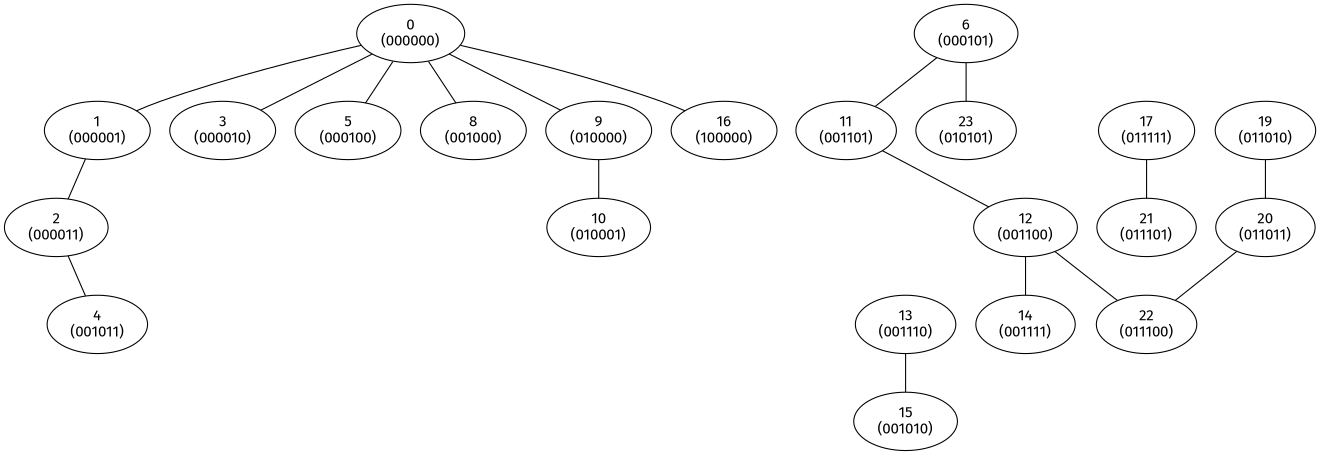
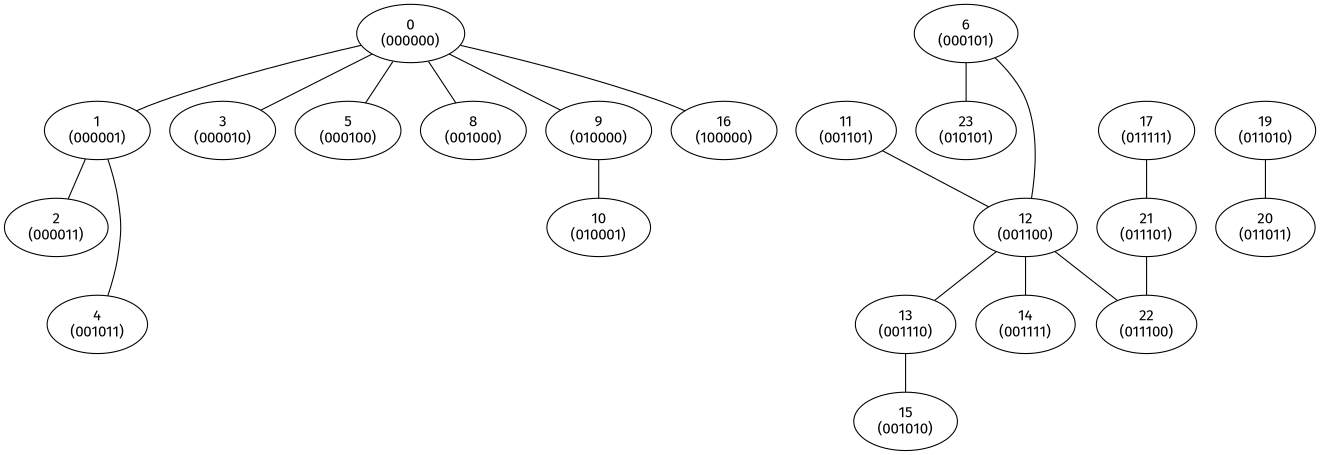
  graph {
    fontname="Fira Sans"
    node [fontname="Fira Sans"]
    edge [fontname="Fira Sans"]
    "0\n(000000)"
    "1\n(000001)"
    "3\n(000010)"
    "5\n(000100)"
    "8\n(001000)"
    "9\n(010000)"
    "16\n(100000)"
    "2\n(000011)"
    "10\n(010001)"
    "4\n(001011)"
    "6\n(000101)"
    "11\n(001101)"
    "23\n(010101)"
    "12\n(001100)"
    "13\n(001110)"
    "22\n(011100)"
    "14\n(001111)"
    "15\n(001010)"
    "17\n(011111)"
    "21\n(011101)"
    "19\n(011010)"
    "20\n(011011)"
    "0\n(000000)" -- "1\n(000001)"
    "0\n(000000)" -- "3\n(000010)"
    "0\n(000000)" -- "5\n(000100)"
    "0\n(000000)" -- "8\n(001000)"
    "0\n(000000)" -- "9\n(010000)"
    "0\n(000000)" -- "16\n(100000)"
    "1\n(000001)" -- "2\n(000011)"
    "9\n(010000)" -- "10\n(010001)"
-   "2\n(000011)" -- "4\n(001011)"
-   "6\n(000101)" -- "11\n(001101)"
+   "1\n(000001)" -- "4\n(001011)"
+   "6\n(000101)" -- "12\n(001100)"
    "6\n(000101)" -- "23\n(010101)"
    "11\n(001101)" -- "12\n(001100)"
+   "12\n(001100)" -- "13\n(001110)"
    "12\n(001100)" -- "22\n(011100)"
    "12\n(001100)" -- "14\n(001111)"
    "13\n(001110)" -- "15\n(001010)"
    "17\n(011111)" -- "21\n(011101)"
-   "20\n(011011)" -- "22\n(011100)"
+   "21\n(011101)" -- "22\n(011100)"
    "19\n(011010)" -- "20\n(011011)"
  }
